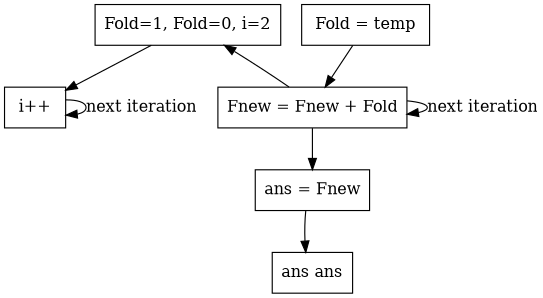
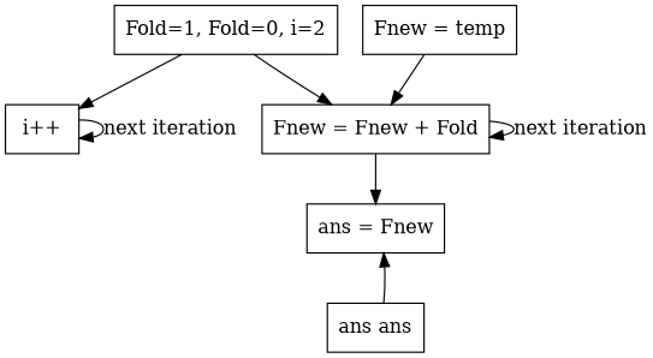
  digraph {
    node [fillcolor=lightblue shape=box]
    n1 [label="Fold=1, Fold=0, i=2"]
    n2 [label="Fnew = Fnew + Fold"]
    n3 [label="i++"]
    n4 [label="ans = Fnew"]
-   n5 [label="Fold = temp"]
+   n5 [label="Fnew = temp"]
    n6 [label="ans ans"]
-   n2 -> n1
+   n1 -> n2
    n1 -> n3
    n2 -> n2 [label="next iteration"]
    n2 -> n4
    n3 -> n3 [label="next iteration"]
-   n4 -> n6
+   n6 -> n4
    n5 -> n2
  }
